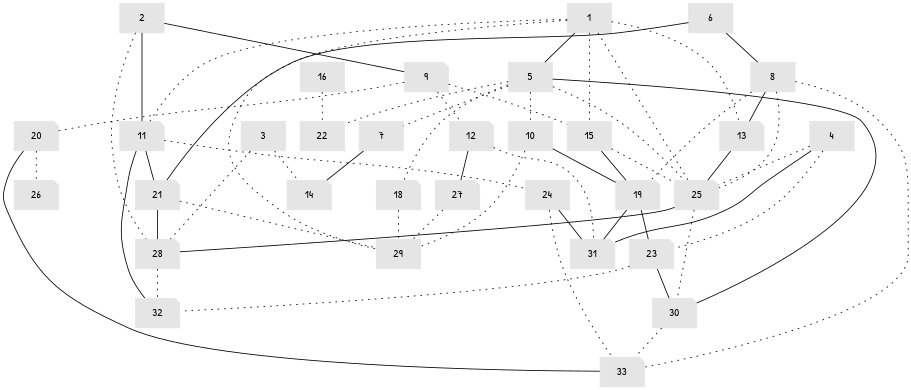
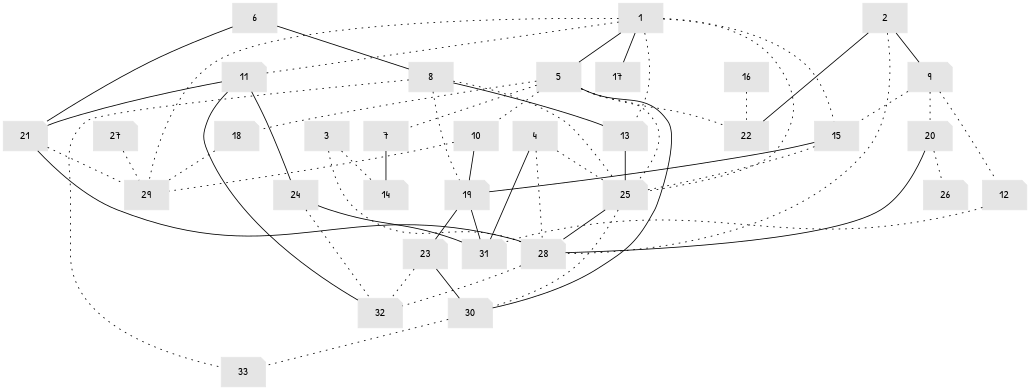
  graph {
    fontname="Patrick Hand"
    node [color=gray90 fontname="Patrick Hand" shape=note style=filled]
    edge [fontname="Patrick Hand" style=dotted weight=1.0]
    1 [shape=box]
    5 [shape=box]
    11
    13
    15 [shape=box]
+   17 [shape=box]
    25
    29 [shape=box]
    22 [shape=box]
    7 [shape=box]
    10 [shape=box]
    18
    30
    21
    24 [shape=box]
    32
    19
    28
    2 [shape=box]
    9
    12
    20
    3 [shape=box]
    14
    4 [shape=box]
    31
    33
    6 [shape=box]
    8 [shape=box]
    23
    27
    26
    16 [shape=box]
    1 -- 5 [style=solid]
    1 -- 11
    1 -- 13
    1 -- 15
+   1 -- 17 [style=solid]
    1 -- 25 [weight=2.0]
    1 -- 29
    5 -- 25
    5 -- 22
    5 -- 7
    5 -- 10
    5 -- 18
    5 -- 30 [style=solid]
    11 -- 21 [style=solid]
-   11 -- 24
+   11 -- 24 [style=solid]
    11 -- 32 [style=solid]
    13 -- 25 [style=solid weight=2.0]
    15 -- 25
    15 -- 19 [style=solid]
    25 -- 30
    25 -- 28 [style=solid]
    7 -- 14 [style=solid]
    10 -- 29
    10 -- 19 [style=solid]
    18 -- 29
    30 -- 33
    21 -- 29
    21 -- 28 [style=solid weight=2.0]
    24 -- 31 [style=solid]
-   24 -- 33
+   24 -- 32
    19 -- 31 [style=solid]
    19 -- 23 [style=solid]
    28 -- 32
-   2 -- 11 [style=solid]
+   2 -- 22 [style=solid]
    2 -- 28
    2 -- 9 [style=solid]
    9 -- 15
    9 -- 12
    9 -- 20
    12 -- 31
-   12 -- 27 [style=solid]
-   20 -- 33 [style=solid]
+   20 -- 28 [style=solid]
    20 -- 26
    3 -- 28
    3 -- 14
    4 -- 25
-   4 -- 23
+   4 -- 28
    4 -- 31 [style=solid]
    6 -- 21 [style=solid]
    6 -- 8 [style=solid]
    8 -- 13 [style=solid]
    8 -- 25
    8 -- 19
    8 -- 33
    23 -- 30 [style=solid]
    23 -- 32
    27 -- 29
    16 -- 22
  }
